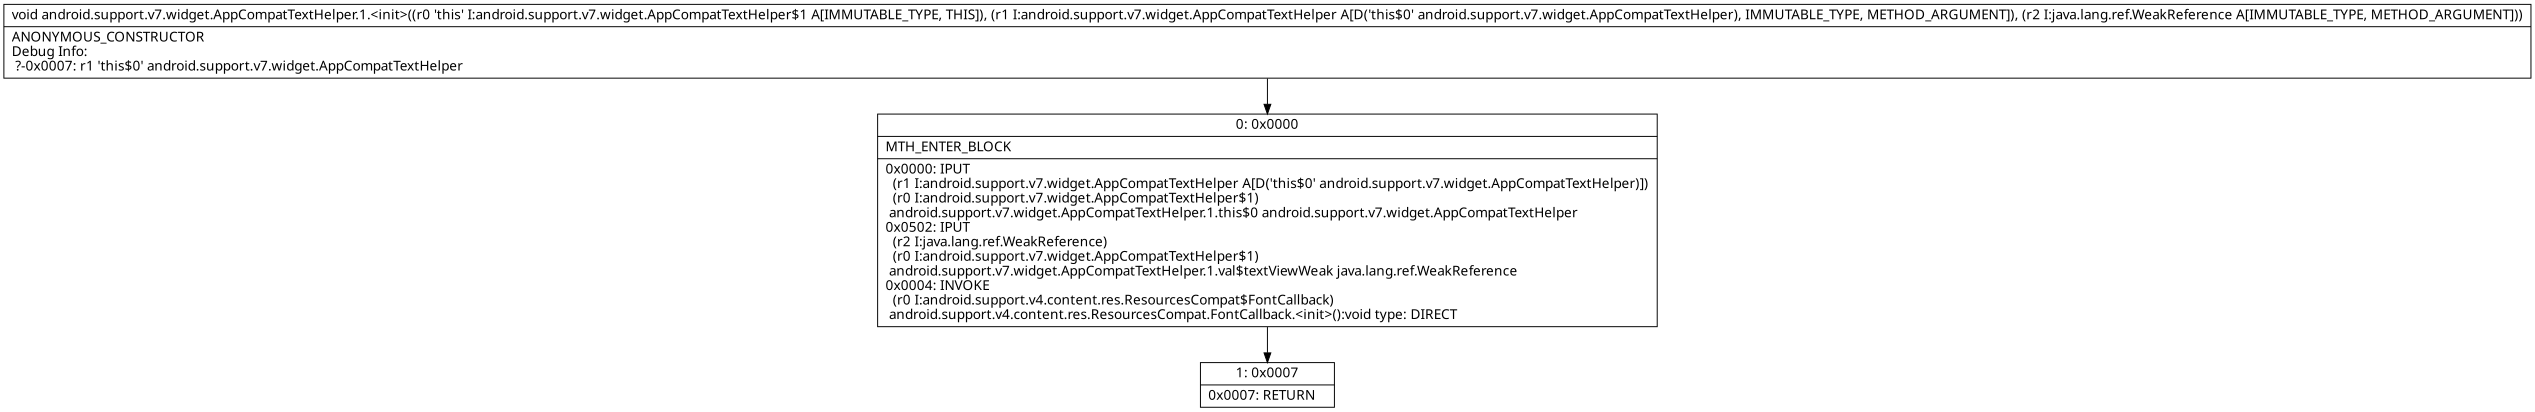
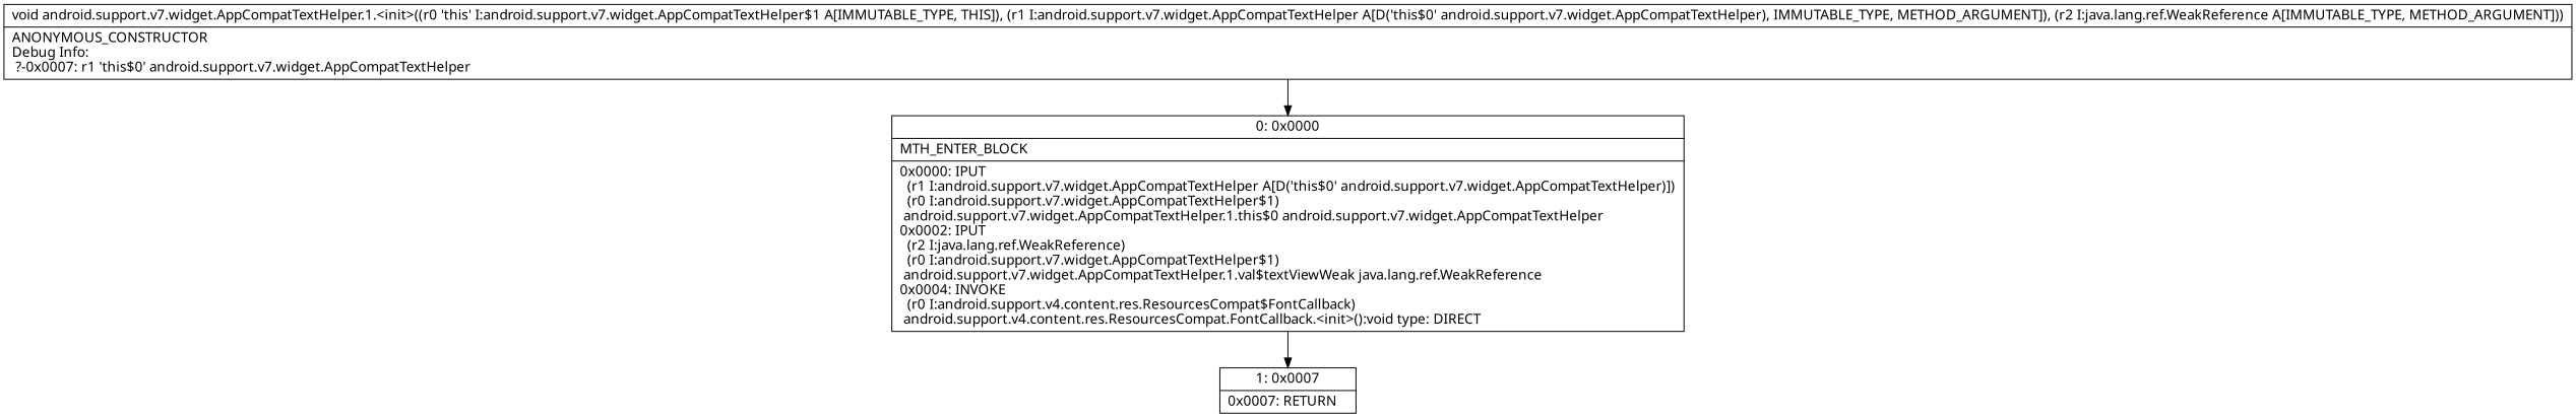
  digraph {
    fontname="Noto Sans"
    node [shape=record fontname="Noto Sans"]
    edge [fontname="Noto Sans"]
-   n1 [label="{0\:\ 0x0000|MTH_ENTER_BLOCK\l|0x0000: IPUT  \l  (r1 I:android.support.v7.widget.AppCompatTextHelper A[D('this$0' android.support.v7.widget.AppCompatTextHelper)])\l  (r0 I:android.support.v7.widget.AppCompatTextHelper$1)\l android.support.v7.widget.AppCompatTextHelper.1.this$0 android.support.v7.widget.AppCompatTextHelper \l0x0502: IPUT  \l  (r2 I:java.lang.ref.WeakReference)\l  (r0 I:android.support.v7.widget.AppCompatTextHelper$1)\l android.support.v7.widget.AppCompatTextHelper.1.val$textViewWeak java.lang.ref.WeakReference \l0x0004: INVOKE  \l  (r0 I:android.support.v4.content.res.ResourcesCompat$FontCallback)\l android.support.v4.content.res.ResourcesCompat.FontCallback.\<init\>():void type: DIRECT \l}"]
+   n1 [label="{0\:\ 0x0000|MTH_ENTER_BLOCK\l|0x0000: IPUT  \l  (r1 I:android.support.v7.widget.AppCompatTextHelper A[D('this$0' android.support.v7.widget.AppCompatTextHelper)])\l  (r0 I:android.support.v7.widget.AppCompatTextHelper$1)\l android.support.v7.widget.AppCompatTextHelper.1.this$0 android.support.v7.widget.AppCompatTextHelper \l0x0002: IPUT  \l  (r2 I:java.lang.ref.WeakReference)\l  (r0 I:android.support.v7.widget.AppCompatTextHelper$1)\l android.support.v7.widget.AppCompatTextHelper.1.val$textViewWeak java.lang.ref.WeakReference \l0x0004: INVOKE  \l  (r0 I:android.support.v4.content.res.ResourcesCompat$FontCallback)\l android.support.v4.content.res.ResourcesCompat.FontCallback.\<init\>():void type: DIRECT \l}"]
    n2 [label="{1\:\ 0x0007|0x0007: RETURN   \l}"]
    n3 [label="{void android.support.v7.widget.AppCompatTextHelper.1.\<init\>((r0 'this' I:android.support.v7.widget.AppCompatTextHelper$1 A[IMMUTABLE_TYPE, THIS]), (r1 I:android.support.v7.widget.AppCompatTextHelper A[D('this$0' android.support.v7.widget.AppCompatTextHelper), IMMUTABLE_TYPE, METHOD_ARGUMENT]), (r2 I:java.lang.ref.WeakReference A[IMMUTABLE_TYPE, METHOD_ARGUMENT]))  | ANONYMOUS_CONSTRUCTOR\lDebug Info:\l  ?\-0x0007: r1 'this$0' android.support.v7.widget.AppCompatTextHelper\l}"]
    n1 -> n2
    n3 -> n1
  }
